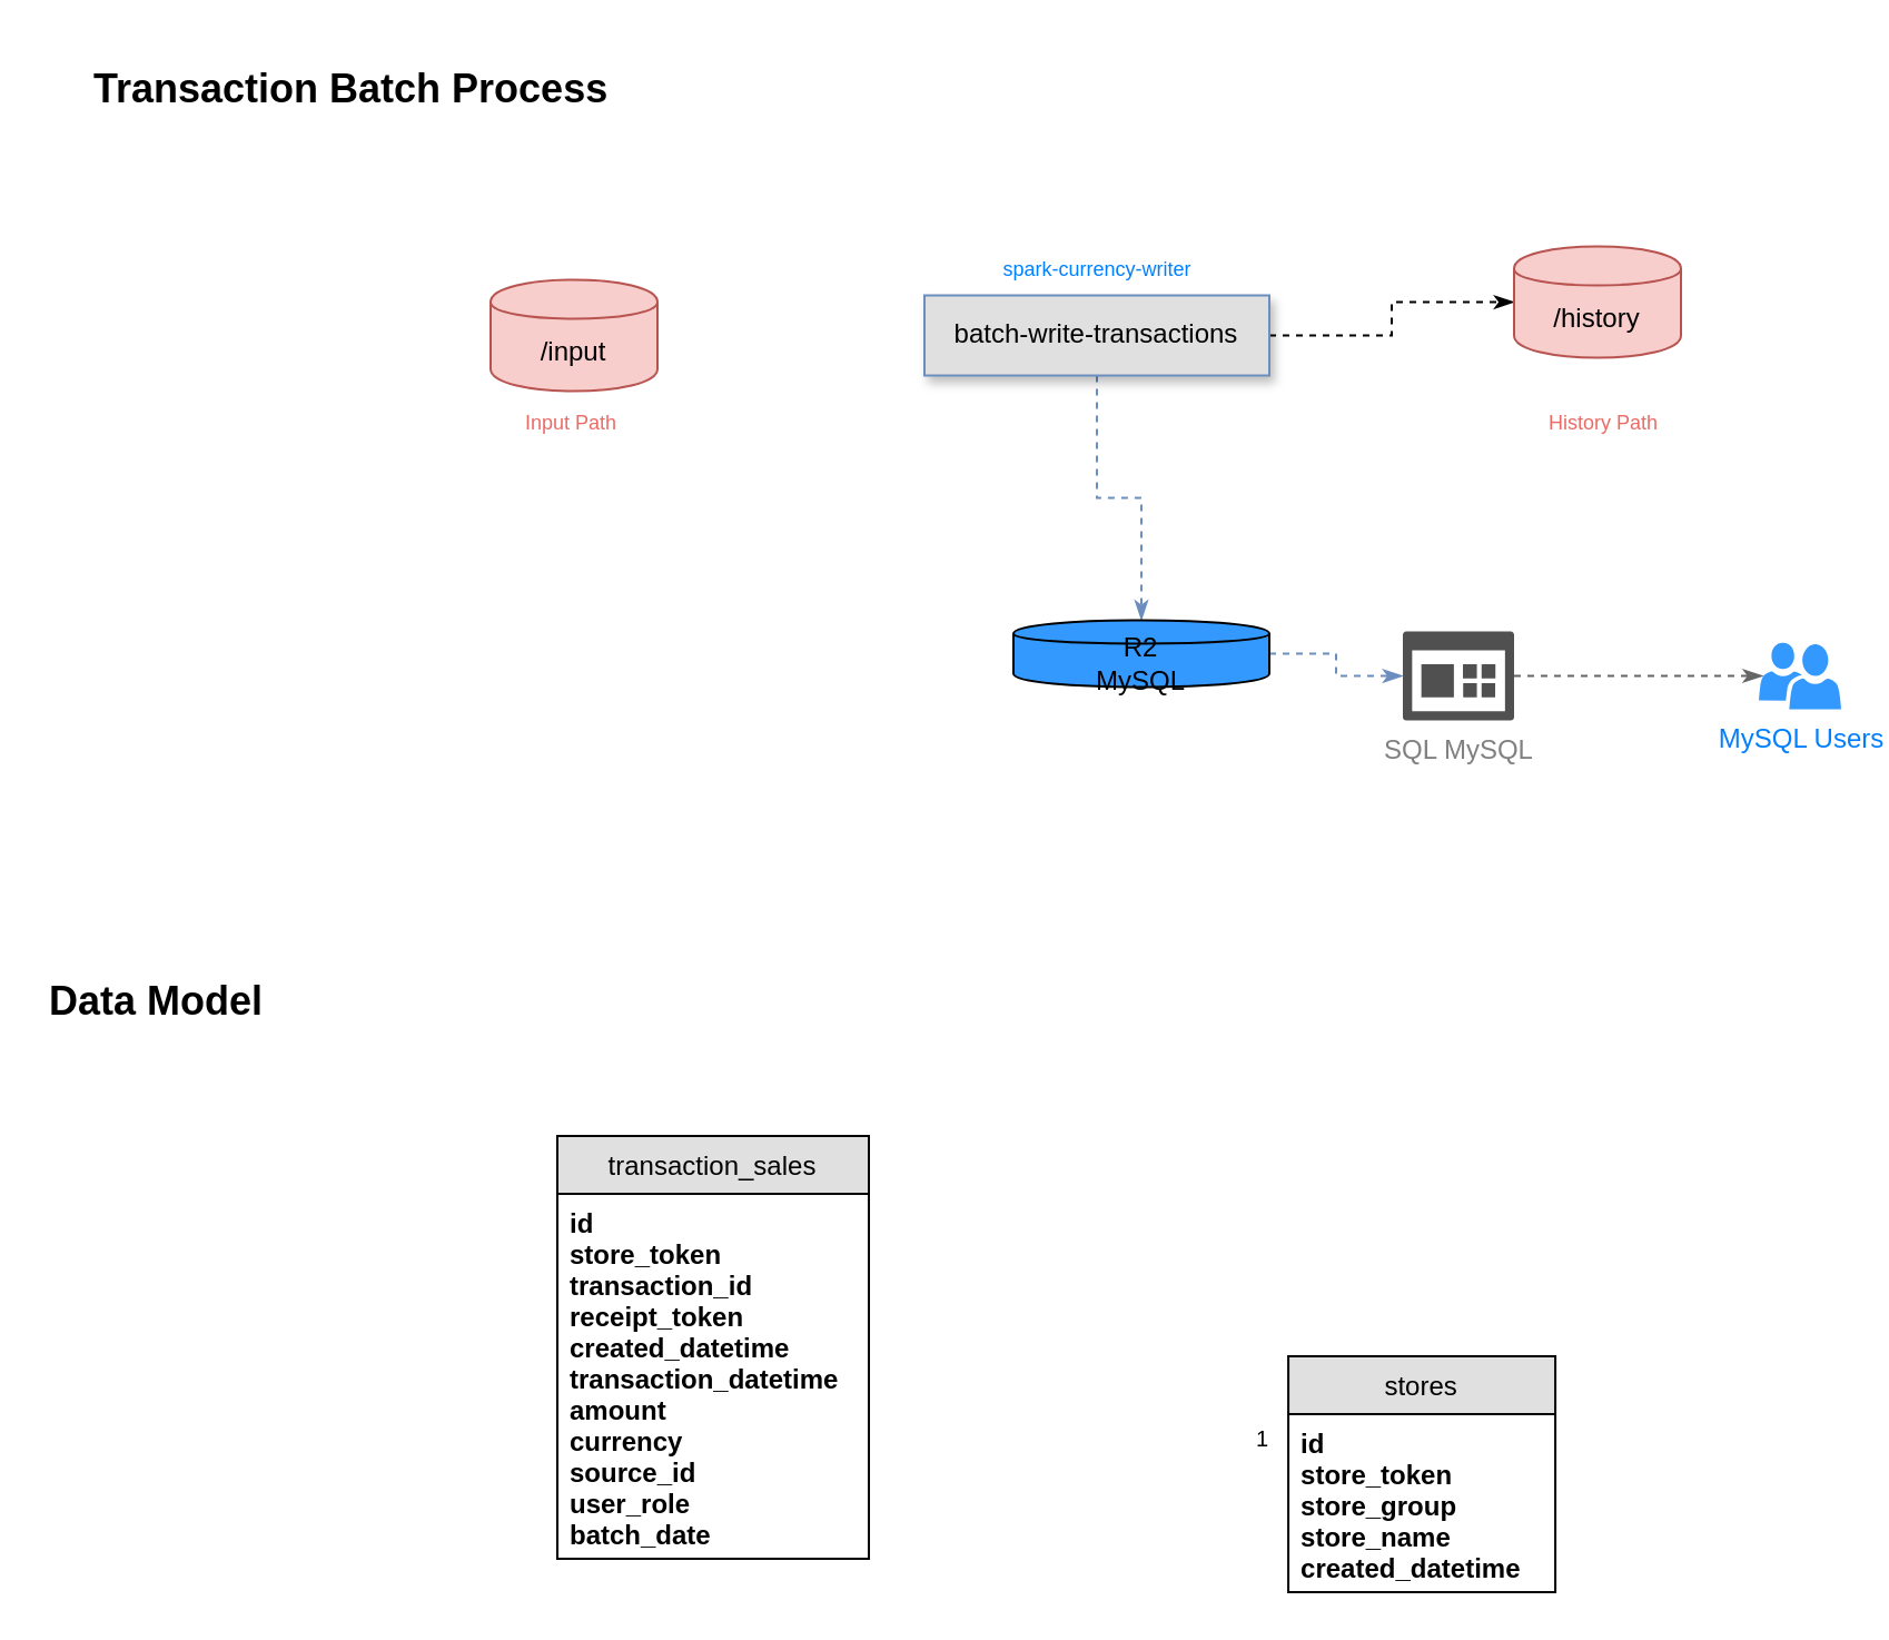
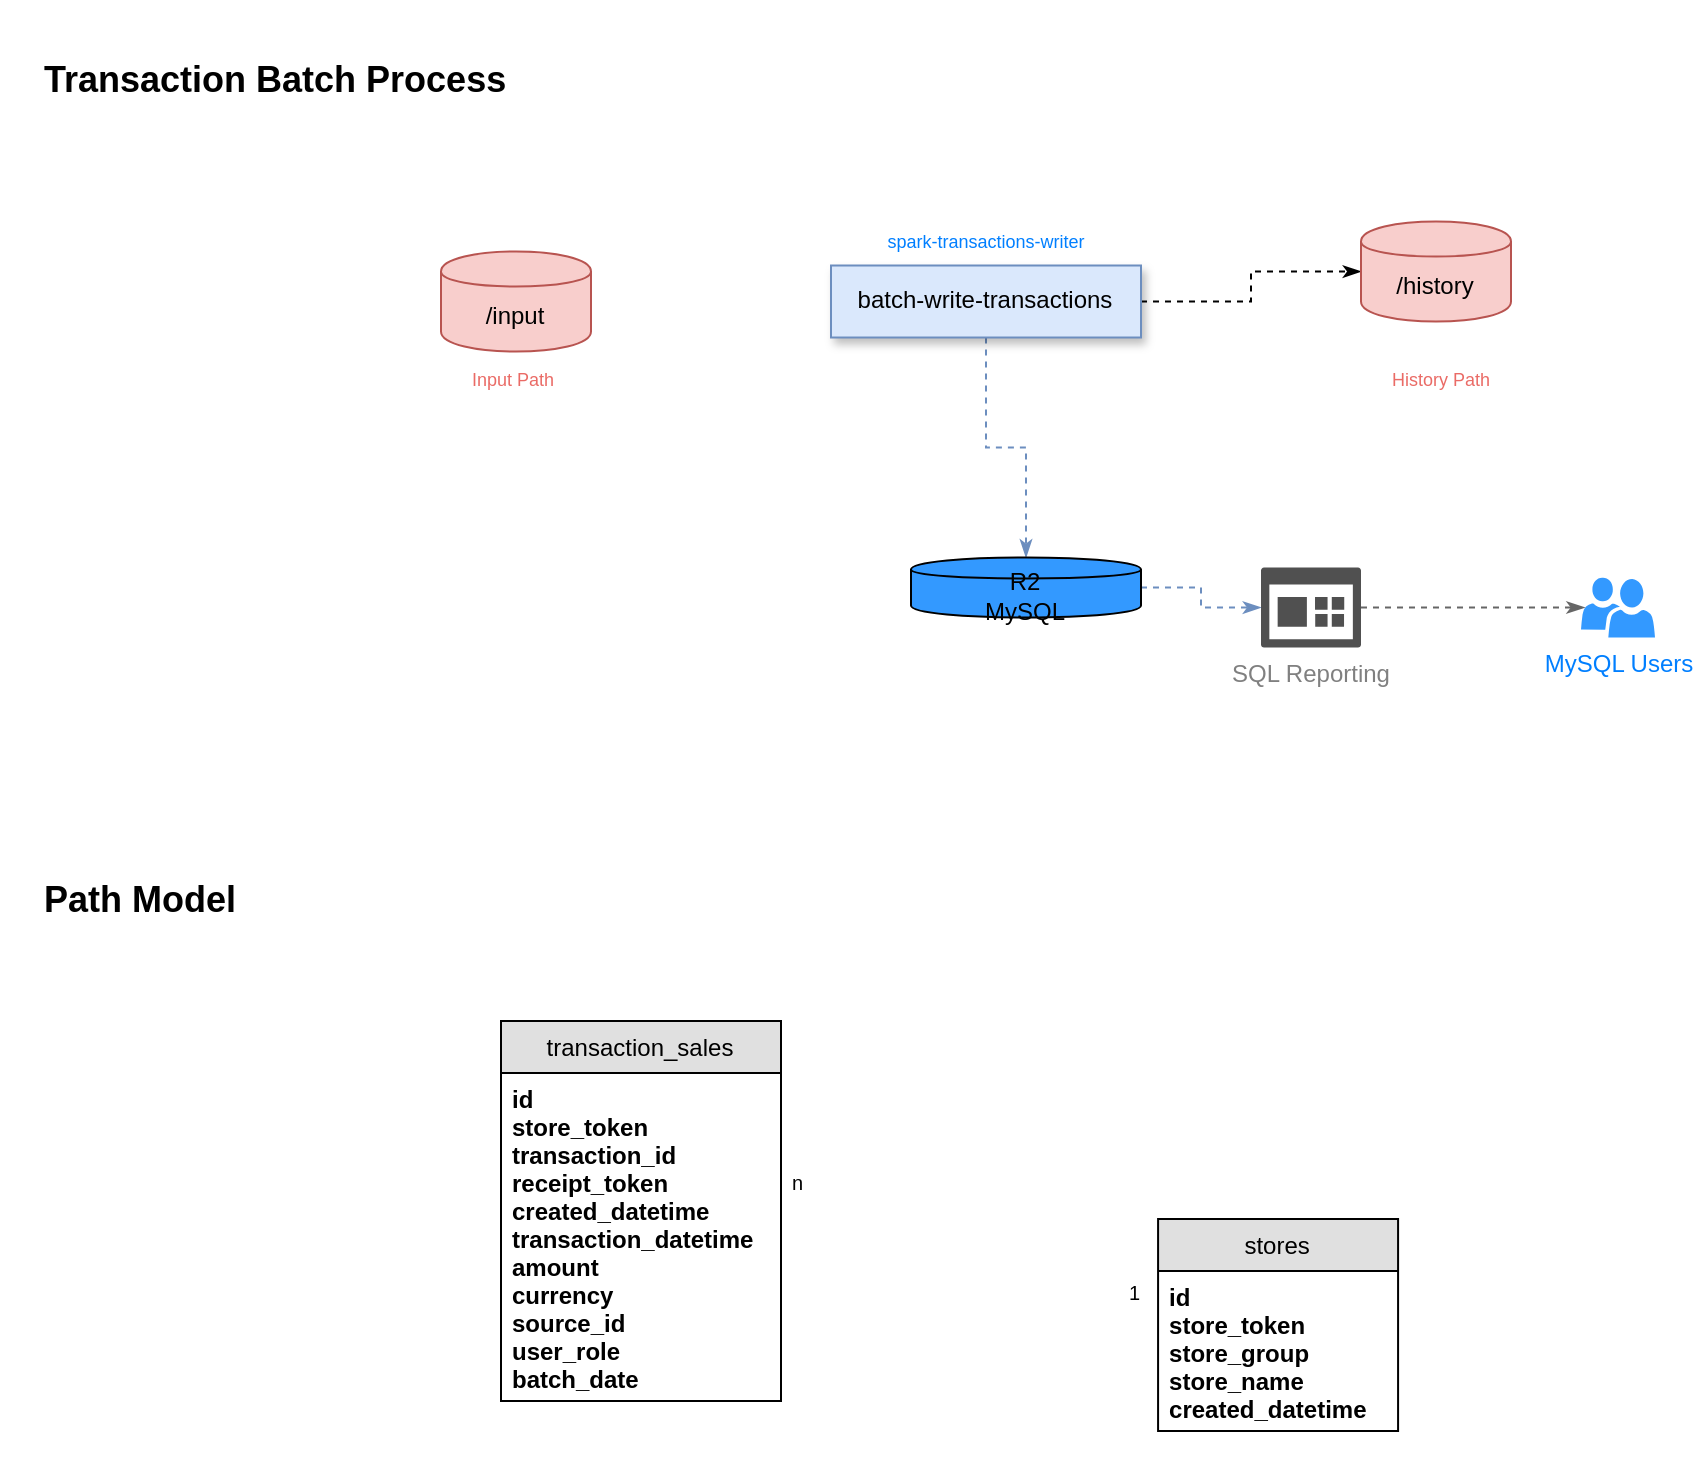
  <mxCell id="0" />
  <mxCell id="1" parent="0" />
  <mxCell id="2" style="edgeStyle=orthogonalEdgeStyle;rounded=0;orthogonalLoop=1;jettySize=auto;html=1;dashed=1;endArrow=classicThin;endFill=1;fillColor=#dae8fc;strokeColor=#6c8ebf;" parent="1" source="4" target="8" edge="1"><mxGeometry relative="1" as="geometry" /></mxCell>
  <mxCell id="3" style="edgeStyle=orthogonalEdgeStyle;rounded=0;orthogonalLoop=1;jettySize=auto;html=1;entryX=0;entryY=0.5;entryDx=0;entryDy=0;dashed=1;endArrow=classicThin;endFill=1;fontColor=#007FFF;" parent="1" source="4" target="12" edge="1"><mxGeometry relative="1" as="geometry" /></mxCell>
- <mxCell id="4" value="batch-write-transactions" style="whiteSpace=wrap;html=1;fillColor=#e0e0e0;strokeColor=#6c8ebf;fontSize=12;shadow=1;" parent="1" vertex="1"><mxGeometry x="415" y="132.25" width="155" height="36" as="geometry" /></mxCell>
+ <mxCell id="4" value="batch-write-transactions" style="whiteSpace=wrap;html=1;fillColor=#dae8fc;strokeColor=#6c8ebf;fontSize=12;shadow=1;" parent="1" vertex="1"><mxGeometry x="415" y="132.25" width="155" height="36" as="geometry" /></mxCell>
  <mxCell id="5" value="/input&lt;div&gt;&lt;/div&gt;" style="shape=cylinder;whiteSpace=wrap;html=1;boundedLbl=1;backgroundOutline=1;fillColor=#f8cecc;strokeColor=#b85450;" parent="1" vertex="1"><mxGeometry x="220" y="125.25" width="75" height="50" as="geometry" /></mxCell>
- <mxCell id="6" value="spark-currency-writer" style="text;html=1;strokeColor=none;fillColor=none;align=center;verticalAlign=middle;whiteSpace=wrap;rounded=0;fontSize=9;fontColor=#007FFF;" parent="1" vertex="1"><mxGeometry x="427.5" y="110" width="130" height="22.25" as="geometry" /></mxCell>
+ <mxCell id="6" value="spark-transactions-writer" style="text;html=1;strokeColor=none;fillColor=none;align=center;verticalAlign=middle;whiteSpace=wrap;rounded=0;fontSize=9;fontColor=#007FFF;" parent="1" vertex="1"><mxGeometry x="427.5" y="110" width="130" height="22.25" as="geometry" /></mxCell>
  <mxCell id="7" style="edgeStyle=orthogonalEdgeStyle;rounded=0;orthogonalLoop=1;jettySize=auto;html=1;entryX=0;entryY=0.5;entryDx=0;entryDy=0;entryPerimeter=0;dashed=1;endArrow=classicThin;endFill=1;fontColor=#007FFF;fillColor=#dae8fc;strokeColor=#6c8ebf;" parent="1" source="8" target="11" edge="1"><mxGeometry relative="1" as="geometry" /></mxCell>
  <mxCell id="8" value="&lt;div&gt;R2&lt;/div&gt;&lt;div&gt;MySQL&lt;/div&gt;&lt;div&gt;&lt;/div&gt;" style="shape=cylinder;whiteSpace=wrap;html=1;boundedLbl=1;backgroundOutline=1;fillColor=#3399FF;" parent="1" vertex="1"><mxGeometry x="455" y="278.25" width="115" height="30" as="geometry" /></mxCell>
  <mxCell id="9" value="MySQL Users" style="pointerEvents=1;shadow=0;dashed=0;html=1;strokeColor=none;labelPosition=center;verticalLabelPosition=bottom;verticalAlign=top;align=center;shape=mxgraph.mscae.intune.user_group;fillColor=#3399FF;fontColor=#007FFF;" parent="1" vertex="1"><mxGeometry x="790" y="288.25" width="37" height="30" as="geometry" /></mxCell>
  <mxCell id="10" style="edgeStyle=orthogonalEdgeStyle;rounded=0;orthogonalLoop=1;jettySize=auto;html=1;entryX=0.05;entryY=0.5;entryDx=0;entryDy=0;entryPerimeter=0;dashed=1;endArrow=classicThin;endFill=1;fontColor=#007FFF;fillColor=#f5f5f5;strokeColor=#666666;" parent="1" source="11" target="9" edge="1"><mxGeometry relative="1" as="geometry" /></mxCell>
- <mxCell id="11" value="SQL MySQL" style="pointerEvents=1;shadow=0;dashed=0;html=1;strokeColor=none;labelPosition=center;verticalLabelPosition=bottom;verticalAlign=top;align=center;fillColor=#505050;shape=mxgraph.mscae.intune.dashboard;fontColor=#808080;" parent="1" vertex="1"><mxGeometry x="630" y="283.25" width="50" height="40" as="geometry" /></mxCell>
+ <mxCell id="11" value="SQL Reporting" style="pointerEvents=1;shadow=0;dashed=0;html=1;strokeColor=none;labelPosition=center;verticalLabelPosition=bottom;verticalAlign=top;align=center;fillColor=#505050;shape=mxgraph.mscae.intune.dashboard;fontColor=#808080;" parent="1" vertex="1"><mxGeometry x="630" y="283.25" width="50" height="40" as="geometry" /></mxCell>
  <mxCell id="12" value="/history" style="shape=cylinder;whiteSpace=wrap;html=1;boundedLbl=1;backgroundOutline=1;fillColor=#f8cecc;strokeColor=#b85450;" parent="1" vertex="1"><mxGeometry x="680" y="110.25" width="75" height="50" as="geometry" /></mxCell>
- <mxCell id="13" value="Transaction Batch Process" style="text;html=1;strokeColor=none;fillColor=none;align=left;verticalAlign=middle;whiteSpace=wrap;fontSize=18;fontStyle=1" parent="1" vertex="1"><mxGeometry x="40" y="20" width="279" height="40" as="geometry" /></mxCell>
+ <mxCell id="13" value="Transaction Batch Process" style="text;html=1;strokeColor=none;fillColor=none;align=left;verticalAlign=middle;whiteSpace=wrap;fontSize=18;fontStyle=1" parent="1" vertex="1"><mxGeometry x="20" y="20" width="279" height="40" as="geometry" /></mxCell>
  <mxCell id="14" value="Input Path" style="text;html=1;strokeColor=none;fillColor=none;align=left;verticalAlign=middle;whiteSpace=wrap;rounded=0;shadow=0;fontColor=#EA6B66;fontSize=9;" parent="1" vertex="1"><mxGeometry x="233.53" y="180" width="47.93" height="20" as="geometry" /></mxCell>
  <mxCell id="15" value="History Path" style="text;html=1;strokeColor=none;fillColor=none;align=left;verticalAlign=middle;whiteSpace=wrap;rounded=0;shadow=0;fontColor=#EA6B66;fontSize=9;" parent="1" vertex="1"><mxGeometry x="693.53" y="180" width="56.47" height="20" as="geometry" /></mxCell>
+ <mxCell id="16" value="n" style="text;strokeColor=none;fillColor=none;spacingLeft=4;spacingRight=4;overflow=hidden;rotatable=0;points=[[0,0.5],[1,0.5]];portConstraint=eastwest;fontSize=10;" parent="1" vertex="1"><mxGeometry x="390" y="579" width="20" height="26" as="geometry" /></mxCell>
  <mxCell id="17" value="1" style="text;strokeColor=none;fillColor=none;spacingLeft=4;spacingRight=4;overflow=hidden;rotatable=0;points=[[0,0.5],[1,0.5]];portConstraint=eastwest;fontSize=10;" parent="1" vertex="1"><mxGeometry x="558.54" y="634" width="20" height="26" as="geometry" /></mxCell>
  <mxCell id="18" value="stores" style="swimlane;fontStyle=0;childLayout=stackLayout;horizontal=1;startSize=26;fillColor=#e0e0e0;horizontalStack=0;resizeParent=1;resizeParentMax=0;resizeLast=0;collapsible=1;marginBottom=0;swimlaneFillColor=#ffffff;align=center;fontSize=12;" parent="1" vertex="1"><mxGeometry x="578.54" y="609" width="120" height="106" as="geometry" /></mxCell>
  <mxCell id="19" value="id&#10;store_token&#10;store_group&#10;store_name&#10;created_datetime" style="text;strokeColor=none;fillColor=none;spacingLeft=4;spacingRight=4;overflow=hidden;rotatable=0;points=[[0,0.5],[1,0.5]];portConstraint=eastwest;fontSize=12;fontStyle=1" vertex="1" parent="18"><mxGeometry y="26" width="120" height="80" as="geometry" /></mxCell>
  <mxCell id="20" value="transaction_sales" style="swimlane;fontStyle=0;childLayout=stackLayout;horizontal=1;startSize=26;fillColor=#e0e0e0;horizontalStack=0;resizeParent=1;resizeParentMax=0;resizeLast=0;collapsible=1;marginBottom=0;swimlaneFillColor=#ffffff;align=center;fontSize=12;" parent="1" vertex="1"><mxGeometry x="250" y="510" width="140" height="190" as="geometry" /></mxCell>
  <mxCell id="21" value="id&#10;store_token&#10;transaction_id&#10;receipt_token&#10;created_datetime&#10;transaction_datetime&#10;amount&#10;currency&#10;source_id&#10;user_role&#10;batch_date" style="text;strokeColor=none;fillColor=none;spacingLeft=4;spacingRight=4;overflow=hidden;rotatable=0;points=[[0,0.5],[1,0.5]];portConstraint=eastwest;fontSize=12;fontStyle=1" vertex="1" parent="20"><mxGeometry y="26" width="140" height="164" as="geometry" /></mxCell>
- <mxCell id="22" value="Data Model" style="text;html=1;strokeColor=none;fillColor=none;align=left;verticalAlign=middle;whiteSpace=wrap;fontSize=18;fontStyle=1" parent="1" vertex="1"><mxGeometry x="20" y="430" width="160" height="40" as="geometry" /></mxCell>
+ <mxCell id="22" value="Path Model" style="text;html=1;strokeColor=none;fillColor=none;align=left;verticalAlign=middle;whiteSpace=wrap;fontSize=18;fontStyle=1" parent="1" vertex="1"><mxGeometry x="20" y="430" width="160" height="40" as="geometry" /></mxCell>
